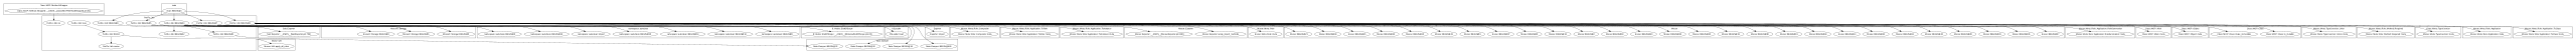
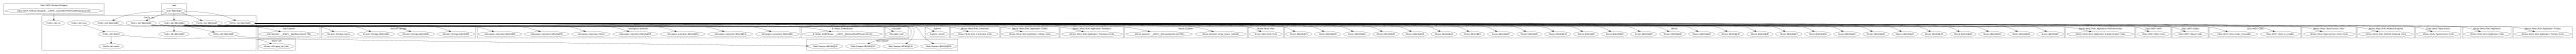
  digraph {
    fontname="Liberation Sans"
    node [fontname="Liberation Sans"]
    edge [fontname="Liberation Sans"]
    "Moose::Meta::Role::Composite::meta"
    "Moose::Meta::Role::Application::ToRole::meta"
    "Moose::Meta::Role::Application::ToInstance::meta"
    "Moose::Exporter::setup_import_methods"
    "Moose::Exporter::__ANON__[Moose/Exporter.pm:468]"
    "XSLoader::load"
    "Moose::Meta::Role::meta"
    "Moose::BEGIN@9"
    "Moose::BEGIN@41"
    "Moose::BEGIN@15"
    "Moose::BEGIN@29"
    "Moose::BEGIN@45"
    n13 [label="Moose::BEGIN@94"]
    "Moose::BEGIN@21"
    "Moose::BEGIN@37"
    "Moose::BEGIN@36"
    "Moose::BEGIN@39"
    "Moose::BEGIN@28"
    "Moose::BEGIN@42"
    "Moose::BEGIN@11"
    "Moose::BEGIN@32"
    "Moose::BEGIN@14"
    "Moose::BEGIN@44"
    "Moose::BEGIN@19"
    "Moose::BEGIN@38"
    "Moose::BEGIN@31"
    "Moose::BEGIN@30"
    "Moose::BEGIN@23"
    "Moose::BEGIN@40"
    "Moose::BEGIN@18"
    "Moose::BEGIN@2"
    "Moose::BEGIN@13"
    "Moose::BEGIN@8"
    n34 [label="Moose::BEGIN@87"]
    "Sub::Exporter::__ANON__[Sub/Exporter.pm:756]"
    "namespace::autoclean::BEGIN@14"
    "namespace::autoclean::BEGIN@15"
    "namespace::autoclean::import"
    "namespace::autoclean::BEGIN@16"
    "namespace::autoclean::BEGIN@5"
    "namespace::autoclean::BEGIN@8"
    "namespace::autoclean::BEGIN@13"
    "B::Hooks::EndOfScope::__ANON__[B/Hooks/EndOfScope.pm:26]"
    "Moose::Meta::Role::Application::RoleSummation::meta"
    "Data::Dumper::BEGIN@22"
    "Data::Dumper::BEGIN@16"
    "Data::Dumper::BEGIN@683"
    "Data::Dumper::BEGIN@20"
    "Class::MOP::Method::Wrapped::__ANON__[Class/MOP/Method/Wrapped.pm:51]"
    "PerlFu::Job::new"
    "PerlFu::Job::BEGIN@6"
    "PerlFu::Job::BUILD"
    "PerlFu::Job::BEGIN@5"
    "PerlFu::Job::name"
    "PerlFu::Job::BEGIN@4"
    "PerlFu::Job::BEGIN@1"
    "PerlFu::Job::BEGIN@7"
    "PerlFu::Job::run"
    "PerlFu::Job::BEGIN@3"
    "PerlFu::Job::BEGIN@2"
    "Class::MOP::Mixin::meta"
    "Class::MOP::Object::meta"
    "Moose::Util::apply_all_roles"
    "Class::MOP::Class::is_mutable"
    "Class::MOP::Class::make_immutable"
    "MooseX::Storage::BEGIN@5"
    "MooseX::Storage::BEGIN@6"
    "MooseX::Storage::BEGIN@3"
+   "MooseX::Storage::import"
    "Moose::Meta::TypeCoercion::Union::meta"
    "Exporter::import"
    "main::BEGIN@3"
    "Moose::Meta::Role::Method::Required::meta"
    "Moose::Meta::TypeCoercion::meta"
    "Moose::Meta::Role::Application::meta"
    "Moose::Meta::Role::Application::ToClass::meta"
    subgraph cluster_1 {
      label="Moose::Meta::Role::Composite"
      "Moose::Meta::Role::Composite::meta"
    }
    subgraph cluster_2 {
      label="Moose::Meta::Role::Application::ToRole"
      "Moose::Meta::Role::Application::ToRole::meta"
    }
    subgraph cluster_3 {
      label="Moose::Meta::Role::Application::ToInstance"
      "Moose::Meta::Role::Application::ToInstance::meta"
    }
    subgraph cluster_4 {
      label="Moose::Exporter"
      "Moose::Exporter::setup_import_methods"
      "Moose::Exporter::__ANON__[Moose/Exporter.pm:468]"
    }
    subgraph cluster_5 {
      label=XSLoader
      "XSLoader::load"
    }
    subgraph cluster_6 {
      label="Moose::Meta::Role"
      "Moose::Meta::Role::meta"
    }
    subgraph cluster_7 {
      label=Moose
      "Moose::BEGIN@9"
      "Moose::BEGIN@41"
      "Moose::BEGIN@15"
      "Moose::BEGIN@29"
      "Moose::BEGIN@45"
      n13
      "Moose::BEGIN@21"
      "Moose::BEGIN@37"
      "Moose::BEGIN@36"
      "Moose::BEGIN@39"
      "Moose::BEGIN@28"
      "Moose::BEGIN@42"
      "Moose::BEGIN@11"
      "Moose::BEGIN@32"
      "Moose::BEGIN@14"
      "Moose::BEGIN@44"
      "Moose::BEGIN@19"
      "Moose::BEGIN@38"
      "Moose::BEGIN@31"
      "Moose::BEGIN@30"
      "Moose::BEGIN@23"
      "Moose::BEGIN@40"
      "Moose::BEGIN@18"
      "Moose::BEGIN@2"
      "Moose::BEGIN@13"
      "Moose::BEGIN@8"
      n34
    }
    subgraph cluster_8 {
      label="Sub::Exporter"
      "Sub::Exporter::__ANON__[Sub/Exporter.pm:756]"
    }
    subgraph cluster_9 {
      label="namespace::autoclean"
      "namespace::autoclean::BEGIN@14"
      "namespace::autoclean::BEGIN@15"
      "namespace::autoclean::import"
      "namespace::autoclean::BEGIN@16"
      "namespace::autoclean::BEGIN@5"
      "namespace::autoclean::BEGIN@8"
      "namespace::autoclean::BEGIN@13"
    }
    subgraph cluster_10 {
      label="B::Hooks::EndOfScope"
      "B::Hooks::EndOfScope::__ANON__[B/Hooks/EndOfScope.pm:26]"
    }
    subgraph cluster_11 {
      label="Moose::Meta::Role::Application::RoleSummation"
      "Moose::Meta::Role::Application::RoleSummation::meta"
    }
    subgraph cluster_12 {
      label="Data::Dumper"
      "Data::Dumper::BEGIN@22"
      "Data::Dumper::BEGIN@16"
      "Data::Dumper::BEGIN@683"
      "Data::Dumper::BEGIN@20"
    }
    subgraph cluster_13 {
      label="Class::MOP::Method::Wrapped"
      "Class::MOP::Method::Wrapped::__ANON__[Class/MOP/Method/Wrapped.pm:51]"
    }
    subgraph cluster_14 {
      label="PerlFu::Job"
      "PerlFu::Job::new"
      "PerlFu::Job::BEGIN@6"
      "PerlFu::Job::BUILD"
      "PerlFu::Job::BEGIN@5"
      "PerlFu::Job::name"
      "PerlFu::Job::BEGIN@4"
      "PerlFu::Job::BEGIN@1"
      "PerlFu::Job::BEGIN@7"
      "PerlFu::Job::run"
      "PerlFu::Job::BEGIN@3"
      "PerlFu::Job::BEGIN@2"
    }
    subgraph cluster_15 {
      label="Class::MOP::Mixin"
      "Class::MOP::Mixin::meta"
    }
    subgraph cluster_16 {
      label="Class::MOP::Object"
      "Class::MOP::Object::meta"
    }
    subgraph cluster_17 {
      label="Moose::Util"
      "Moose::Util::apply_all_roles"
    }
    subgraph cluster_18 {
      label="Class::MOP::Class"
      "Class::MOP::Class::is_mutable"
      "Class::MOP::Class::make_immutable"
    }
    subgraph cluster_19 {
      label="MooseX::Storage"
      "MooseX::Storage::BEGIN@5"
      "MooseX::Storage::BEGIN@6"
      "MooseX::Storage::BEGIN@3"
+     "MooseX::Storage::import"
    }
    subgraph cluster_20 {
      label="Moose::Meta::TypeCoercion::Union"
      "Moose::Meta::TypeCoercion::Union::meta"
    }
    subgraph cluster_21 {
      label=Exporter
      "Exporter::import"
    }
    subgraph cluster_22 {
      label=main
      "main::BEGIN@3"
    }
    subgraph cluster_23 {
      label="Moose::Meta::Role::Method::Required"
      "Moose::Meta::Role::Method::Required::meta"
    }
    subgraph cluster_24 {
      label="Class::Meta::TypeCoercion"
      "Moose::Meta::TypeCoercion::meta"
    }
    subgraph cluster_25 {
      label="Moose::Meta::Role::Application"
      "Moose::Meta::Role::Application::meta"
    }
    subgraph cluster_26 {
      label="Moose::Meta::Role::Application::ToClass"
      "Moose::Meta::Role::Application::ToClass::meta"
    }
    "Class::MOP::Method::Wrapped::__ANON__[Class/MOP/Method/Wrapped.pm:51]" -> "PerlFu::Job::run"
    "PerlFu::Job::new" -> "PerlFu::Job::BUILD"
    "PerlFu::Job::BEGIN@6" -> "Sub::Exporter::__ANON__[Sub/Exporter.pm:756]"
    "PerlFu::Job::BUILD" -> "PerlFu::Job::name"
    "PerlFu::Job::BUILD" -> "Moose::Util::apply_all_roles"
    "PerlFu::Job::BEGIN@5" -> "MooseX::Storage::BEGIN@5"
    "PerlFu::Job::BEGIN@5" -> "MooseX::Storage::BEGIN@6"
    "PerlFu::Job::BEGIN@5" -> "MooseX::Storage::BEGIN@3"
+   "PerlFu::Job::BEGIN@5" -> "MooseX::Storage::import"
    "PerlFu::Job::BEGIN@4" -> "namespace::autoclean::BEGIN@14"
    "PerlFu::Job::BEGIN@4" -> "namespace::autoclean::BEGIN@15"
    "PerlFu::Job::BEGIN@4" -> "namespace::autoclean::import"
    "PerlFu::Job::BEGIN@4" -> "namespace::autoclean::BEGIN@16"
    "PerlFu::Job::BEGIN@4" -> "namespace::autoclean::BEGIN@5"
    "PerlFu::Job::BEGIN@4" -> "namespace::autoclean::BEGIN@8"
    "PerlFu::Job::BEGIN@4" -> "namespace::autoclean::BEGIN@13"
    "PerlFu::Job::BEGIN@4" -> "B::Hooks::EndOfScope::__ANON__[B/Hooks/EndOfScope.pm:26]"
    "PerlFu::Job::BEGIN@4" -> "PerlFu::Job::BEGIN@1"
    "PerlFu::Job::BEGIN@4" -> "PerlFu::Job::BEGIN@2"
    "PerlFu::Job::BEGIN@1" -> "Data::Dumper::BEGIN@22"
    "PerlFu::Job::BEGIN@7" -> "XSLoader::load"
    "PerlFu::Job::BEGIN@7" -> "Data::Dumper::BEGIN@16"
    "PerlFu::Job::BEGIN@7" -> "Data::Dumper::BEGIN@683"
    "PerlFu::Job::BEGIN@7" -> "Data::Dumper::BEGIN@20"
    "PerlFu::Job::BEGIN@7" -> "Exporter::import"
    "PerlFu::Job::BEGIN@3" -> "Moose::Meta::Role::Composite::meta"
    "PerlFu::Job::BEGIN@3" -> "Moose::Meta::Role::Application::ToRole::meta"
    "PerlFu::Job::BEGIN@3" -> "Moose::Meta::Role::Application::ToInstance::meta"
    "PerlFu::Job::BEGIN@3" -> "Moose::Exporter::setup_import_methods"
    "PerlFu::Job::BEGIN@3" -> "Moose::Exporter::__ANON__[Moose/Exporter.pm:468]"
    "PerlFu::Job::BEGIN@3" -> "Moose::Meta::Role::meta"
    "PerlFu::Job::BEGIN@3" -> "Moose::BEGIN@9"
    "PerlFu::Job::BEGIN@3" -> "Moose::BEGIN@41"
    "PerlFu::Job::BEGIN@3" -> "Moose::BEGIN@15"
    "PerlFu::Job::BEGIN@3" -> "Moose::BEGIN@29"
    "PerlFu::Job::BEGIN@3" -> "Moose::BEGIN@45"
    "PerlFu::Job::BEGIN@3" -> n13
    "PerlFu::Job::BEGIN@3" -> "Moose::BEGIN@21"
    "PerlFu::Job::BEGIN@3" -> "Moose::BEGIN@37"
    "PerlFu::Job::BEGIN@3" -> "Moose::BEGIN@36"
    "PerlFu::Job::BEGIN@3" -> "Moose::BEGIN@39"
    "PerlFu::Job::BEGIN@3" -> "Moose::BEGIN@28"
    "PerlFu::Job::BEGIN@3" -> "Moose::BEGIN@42"
    "PerlFu::Job::BEGIN@3" -> "Moose::BEGIN@11"
    "PerlFu::Job::BEGIN@3" -> "Moose::BEGIN@32"
    "PerlFu::Job::BEGIN@3" -> "Moose::BEGIN@14"
    "PerlFu::Job::BEGIN@3" -> "Moose::BEGIN@44"
    "PerlFu::Job::BEGIN@3" -> "Moose::BEGIN@19"
    "PerlFu::Job::BEGIN@3" -> "Moose::BEGIN@38"
    "PerlFu::Job::BEGIN@3" -> "Moose::BEGIN@31"
    "PerlFu::Job::BEGIN@3" -> "Moose::BEGIN@30"
    "PerlFu::Job::BEGIN@3" -> "Moose::BEGIN@23"
    "PerlFu::Job::BEGIN@3" -> "Moose::BEGIN@40"
    "PerlFu::Job::BEGIN@3" -> "Moose::BEGIN@18"
    "PerlFu::Job::BEGIN@3" -> "Moose::BEGIN@2"
    "PerlFu::Job::BEGIN@3" -> "Moose::BEGIN@13"
    "PerlFu::Job::BEGIN@3" -> "Moose::BEGIN@8"
    "PerlFu::Job::BEGIN@3" -> n34
    "PerlFu::Job::BEGIN@3" -> "Moose::Meta::Role::Application::RoleSummation::meta"
    "PerlFu::Job::BEGIN@3" -> "Class::MOP::Mixin::meta"
    "PerlFu::Job::BEGIN@3" -> "Class::MOP::Object::meta"
    "PerlFu::Job::BEGIN@3" -> "Class::MOP::Class::is_mutable"
    "PerlFu::Job::BEGIN@3" -> "Class::MOP::Class::make_immutable"
    "PerlFu::Job::BEGIN@3" -> "Moose::Meta::TypeCoercion::Union::meta"
    "PerlFu::Job::BEGIN@3" -> "Moose::Meta::Role::Method::Required::meta"
    "PerlFu::Job::BEGIN@3" -> "Moose::Meta::TypeCoercion::meta"
    "PerlFu::Job::BEGIN@3" -> "Moose::Meta::Role::Application::meta"
    "PerlFu::Job::BEGIN@3" -> "Moose::Meta::Role::Application::ToClass::meta"
    "main::BEGIN@3" -> "PerlFu::Job::BEGIN@6"
    "main::BEGIN@3" -> "PerlFu::Job::BEGIN@5"
    "main::BEGIN@3" -> "PerlFu::Job::BEGIN@4"
    "main::BEGIN@3" -> "PerlFu::Job::BEGIN@7"
    "main::BEGIN@3" -> "PerlFu::Job::BEGIN@3"
  }
